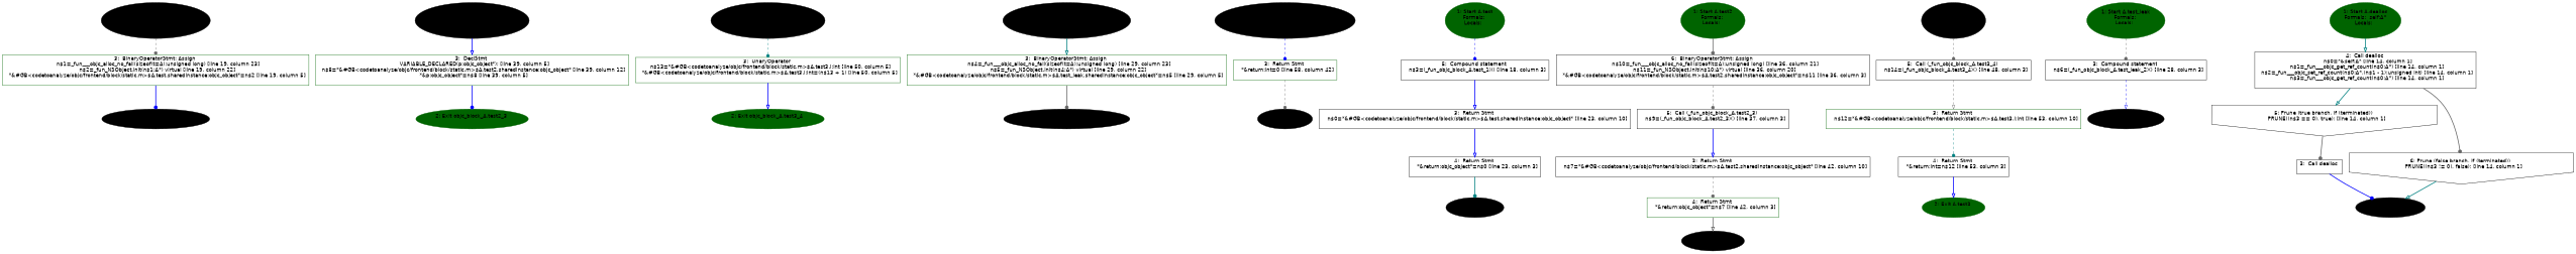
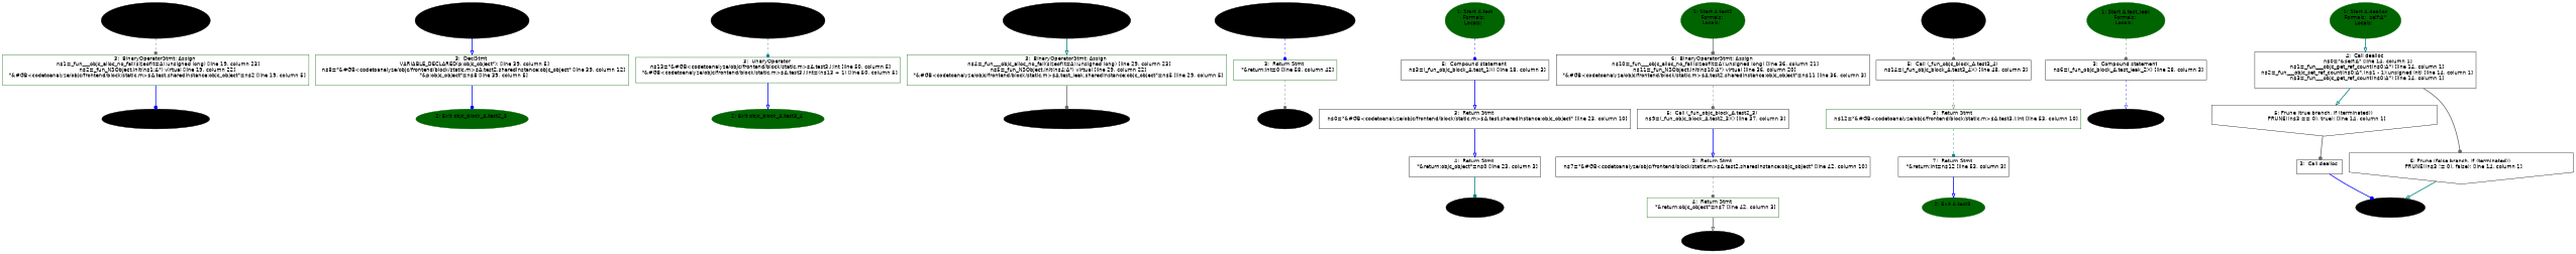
  digraph {
    fontname="DejaVu Sans"
    node [color=black fontname="DejaVu Sans"]
    edge [color=gray40 style=bold arrowhead=dot fontname="DejaVu Sans"]
    n1 [label="1: Start objc_block_A.test_1\nFormals: \nLocals:  \n  " style=filled]
    n2 [label="3:  BinaryOperatorStmt: Assign \n   n$1=_fun___objc_alloc_no_fail(sizeof(t=A):unsigned long) [line 19, column 23]\n  n$2=_fun_NSObject.init(n$1:A*) virtual [line 19, column 22]\n  *&#GB<codetoanalyze/objc/frontend/block/static.m>$A.test.sharedInstance:objc_object*=n$2 [line 19, column 5]\n " shape=box color=darkgreen]
    n3 [label="2: Exit objc_block_A.test_1 \n  " style=filled]
    n4 [label="1: Start objc_block_A.test2_3\nFormals: \nLocals:  p:objc_object* \n  " style=filled]
    n5 [label="3:  DeclStmt \n   VARIABLE_DECLARED(p:objc_object*); [line 39, column 5]\n  n$8=*&#GB<codetoanalyze/objc/frontend/block/static.m>$A.test2.sharedInstance:objc_object* [line 39, column 12]\n  *&p:objc_object*=n$8 [line 39, column 5]\n " shape=box color=darkgreen]
    n6 [color=darkgreen label="2: Exit objc_block_A.test2_3 \n  " style=filled]
    n7 [label="1: Start objc_block_A.test3_4\nFormals: \nLocals:  \n  " style=filled]
    n8 [label="3:  UnaryOperator \n   n$13=*&#GB<codetoanalyze/objc/frontend/block/static.m>$A.test3.i:int [line 50, column 5]\n  *&#GB<codetoanalyze/objc/frontend/block/static.m>$A.test3.i:int=(n$13 + 1) [line 50, column 5]\n " shape=box color=darkgreen]
    n9 [color=darkgreen label="2: Exit objc_block_A.test3_4 \n  " style=filled]
    n10 [label="1: Start objc_block_A.test_leak_2\nFormals: \nLocals:  \n  " style=filled]
    n11 [label="3:  BinaryOperatorStmt: Assign \n   n$4=_fun___objc_alloc_no_fail(sizeof(t=A):unsigned long) [line 29, column 23]\n  n$5=_fun_NSObject.init(n$4:A*) virtual [line 29, column 22]\n  *&#GB<codetoanalyze/objc/frontend/block/static.m>$A.test_leak.sharedInstance:objc_object*=n$5 [line 29, column 5]\n " shape=box color=darkgreen]
    n12 [label="2: Exit objc_block_A.test_leak_2 \n  " style=filled]
    n13 [label="1: Start main\nFormals:  argc:int argv:char const **\nLocals:  \n  " style=filled]
    n14 [label="3:  Return Stmt \n   *&return:int=0 [line 58, column 42]\n " shape=box color=darkgreen]
    n15 [label="2: Exit main \n  " style=filled]
    n16 [color=darkgreen label="1: Start A.test\nFormals: \nLocals:  \n  " style=filled]
    n17 [label="5:  Compound statement \n   n$3=(_fun_objc_block_A.test_1)() [line 18, column 3]\n " shape=box]
    n18 [label="3:  Return Stmt \n   n$0=*&#GB<codetoanalyze/objc/frontend/block/static.m>$A.test.sharedInstance:objc_object* [line 23, column 10]\n " shape=box]
    n19 [label="2: Exit A.test \n  " style=filled]
    n20 [label="4:  Return Stmt \n   *&return:objc_object*=n$0 [line 23, column 3]\n " shape=box]
    n21 [color=darkgreen label="1: Start A.test2\nFormals: \nLocals:  \n  " style=filled]
    n22 [label="6:  BinaryOperatorStmt: Assign \n   n$10=_fun___objc_alloc_no_fail(sizeof(t=A):unsigned long) [line 36, column 21]\n  n$11=_fun_NSObject.init(n$10:A*) virtual [line 36, column 20]\n  *&#GB<codetoanalyze/objc/frontend/block/static.m>$A.test2.sharedInstance:objc_object*=n$11 [line 36, column 3]\n " shape=box]
    n23 [label="5:  Call (_fun_objc_block_A.test2_3) \n   n$9=(_fun_objc_block_A.test2_3)() [line 37, column 3]\n " shape=box]
    n24 [label="2: Exit A.test2 \n  " style=filled]
    n25 [label="3:  Return Stmt \n   n$7=*&#GB<codetoanalyze/objc/frontend/block/static.m>$A.test2.sharedInstance:objc_object* [line 42, column 10]\n " shape=box]
    n26 [label="4:  Return Stmt \n   *&return:objc_object*=n$7 [line 42, column 3]\n " shape=box color=darkgreen]
    n27 [label="1: Start A.test3\nFormals: \nLocals:  \n  " style=filled]
    n28 [label="5:  Call (_fun_objc_block_A.test3_4) \n   n$14=(_fun_objc_block_A.test3_4)() [line 48, column 3]\n " shape=box]
    n29 [label="3:  Return Stmt \n   n$12=*&#GB<codetoanalyze/objc/frontend/block/static.m>$A.test3.i:int [line 53, column 10]\n " shape=box color=darkgreen]
    n30 [color=darkgreen label="2: Exit A.test3 \n  " style=filled]
-   n31 [label="4:  Return Stmt \n   *&return:int=n$12 [line 53, column 3]\n " shape=box]
+   n31 [label="7:  Return Stmt \n   *&return:int=n$12 [line 53, column 3]\n " shape=box]
    n32 [color=darkgreen label="1: Start A.test_leak\nFormals: \nLocals:  \n  " style=filled]
    n33 [label="3:  Compound statement \n   n$6=(_fun_objc_block_A.test_leak_2)() [line 28, column 3]\n " shape=box]
    n34 [label="2: Exit A.test_leak \n  " style=filled]
    n35 [color=darkgreen label="1: Start A.dealloc\nFormals:  self:A*\nLocals:  \n  " style=filled]
    n36 [label="4:  Call dealloc \n   n$0=*&self:A* [line 14, column 1]\n  n$1=_fun___objc_get_ref_count(n$0:A*) [line 14, column 1]\n  n$2=_fun___objc_set_ref_count(n$0:A*,(n$1 - 1):unsigned int) [line 14, column 1]\n  n$3=_fun___objc_get_ref_count(n$0:A*) [line 14, column 1]\n " shape=box]
    n37 [label="5: Prune (true branch, if (terminated)) \n   PRUNE((n$3 == 0), true); [line 14, column 1]\n " shape=invhouse]
    n38 [label="6: Prune (false branch, if (terminated)) \n   PRUNE((n$3 != 0), false); [line 14, column 1]\n " shape=invhouse]
    n39 [label="2: Exit A.dealloc \n  " style=filled]
    n40 [label="3:  Call dealloc \n  " shape=box]
    n1 -> n2 [style=dashed]
    n2 -> n3 [color=blue]
    n4 -> n5 [color=blue arrowhead=onormal]
    n5 -> n6 [color=blue]
    n7 -> n8 [color=teal style=dashed]
    n8 -> n9 [color=blue arrowhead=onormal]
    n10 -> n11 [color=teal arrowhead=onormal]
    n11 -> n12
    n13 -> n14 [color=blue style=dashed]
    n14 -> n15 [style=dashed]
    n16 -> n17 [color=blue style=dashed]
    n17 -> n18 [color=blue arrowhead=onormal]
    n18 -> n20 [color=blue arrowhead=onormal]
    n20 -> n19 [color=teal]
    n21 -> n22
    n22 -> n23 [style=dashed]
    n23 -> n25 [color=blue arrowhead=onormal]
    n25 -> n26 [style=dashed]
    n26 -> n24 [arrowhead=onormal]
    n27 -> n28 [style=dashed]
    n28 -> n29 [style=dashed arrowhead=onormal]
    n29 -> n31 [color=teal style=dashed]
    n31 -> n30 [color=blue arrowhead=onormal]
    n32 -> n33 [style=dashed]
    n33 -> n34 [color=blue style=dashed arrowhead=onormal]
    n35 -> n36 [color=teal arrowhead=onormal]
    n36 -> n37 [color=teal arrowhead=onormal]
    n36 -> n38
    n37 -> n40
    n38 -> n39 [color=teal arrowhead=onormal]
    n40 -> n39 [color=blue]
  }
